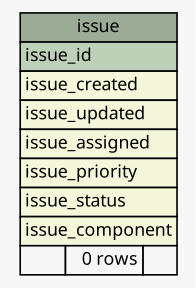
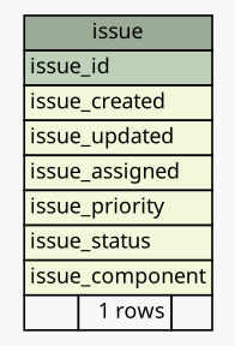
  digraph {
    bgcolor="#f7f7f7"
    fontname="Noto Sans"
    fontsize=11
    nodesep=0.18
    rankdir=RL
    ranksep=0.46
-   n1 [fontname="Noto Sans" fontsize=11 label=<     <TABLE BORDER="0" CELLBORDER="1" CELLSPACING="0" BGCOLOR="#ffffff">       <TR><TD COLSPAN="3" BGCOLOR="#9bab96" ALIGN="CENTER">issue</TD></TR>       <TR><TD PORT="issue_id" COLSPAN="3" BGCOLOR="#bed1b8" ALIGN="LEFT">issue_id</TD></TR>       <TR><TD PORT="issue_created" COLSPAN="3" BGCOLOR="#f4f7da" ALIGN="LEFT">issue_created</TD></TR>       <TR><TD PORT="issue_updated" COLSPAN="3" BGCOLOR="#f4f7da" ALIGN="LEFT">issue_updated</TD></TR>       <TR><TD PORT="issue_assigned" COLSPAN="3" BGCOLOR="#f4f7da" ALIGN="LEFT">issue_assigned</TD></TR>       <TR><TD PORT="issue_priority" COLSPAN="3" BGCOLOR="#f4f7da" ALIGN="LEFT">issue_priority</TD></TR>       <TR><TD PORT="issue_status" COLSPAN="3" BGCOLOR="#f4f7da" ALIGN="LEFT">issue_status</TD></TR>       <TR><TD PORT="issue_component" COLSPAN="3" BGCOLOR="#f4f7da" ALIGN="LEFT">issue_component</TD></TR>       <TR><TD ALIGN="LEFT" BGCOLOR="#f7f7f7">  </TD><TD ALIGN="RIGHT" BGCOLOR="#f7f7f7">0 rows</TD><TD ALIGN="RIGHT" BGCOLOR="#f7f7f7">  </TD></TR>     </TABLE>> shape=plaintext]
+   n1 [fontname="Noto Sans" fontsize=11 label=<     <TABLE BORDER="0" CELLBORDER="1" CELLSPACING="0" BGCOLOR="#ffffff">       <TR><TD COLSPAN="3" BGCOLOR="#9bab96" ALIGN="CENTER">issue</TD></TR>       <TR><TD PORT="issue_id" COLSPAN="3" BGCOLOR="#bed1b8" ALIGN="LEFT">issue_id</TD></TR>       <TR><TD PORT="issue_created" COLSPAN="3" BGCOLOR="#f4f7da" ALIGN="LEFT">issue_created</TD></TR>       <TR><TD PORT="issue_updated" COLSPAN="3" BGCOLOR="#f4f7da" ALIGN="LEFT">issue_updated</TD></TR>       <TR><TD PORT="issue_assigned" COLSPAN="3" BGCOLOR="#f4f7da" ALIGN="LEFT">issue_assigned</TD></TR>       <TR><TD PORT="issue_priority" COLSPAN="3" BGCOLOR="#f4f7da" ALIGN="LEFT">issue_priority</TD></TR>       <TR><TD PORT="issue_status" COLSPAN="3" BGCOLOR="#f4f7da" ALIGN="LEFT">issue_status</TD></TR>       <TR><TD PORT="issue_component" COLSPAN="3" BGCOLOR="#f4f7da" ALIGN="LEFT">issue_component</TD></TR>       <TR><TD ALIGN="LEFT" BGCOLOR="#f7f7f7">  </TD><TD ALIGN="RIGHT" BGCOLOR="#f7f7f7">1 rows</TD><TD ALIGN="RIGHT" BGCOLOR="#f7f7f7">  </TD></TR>     </TABLE>> shape=plaintext]
  }
